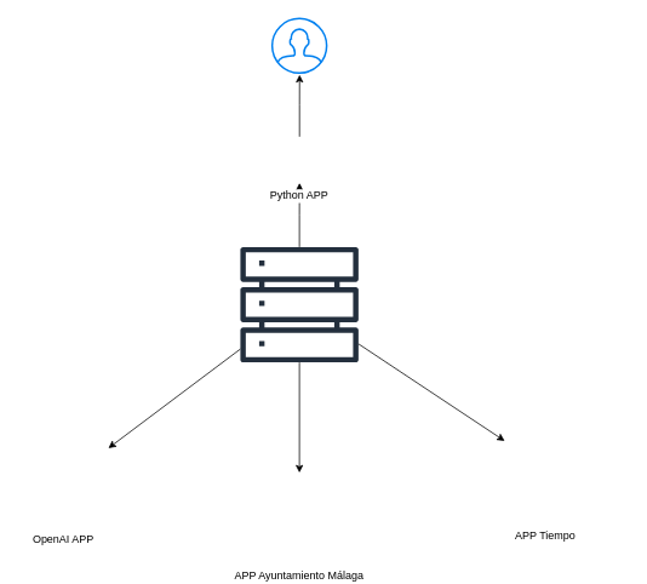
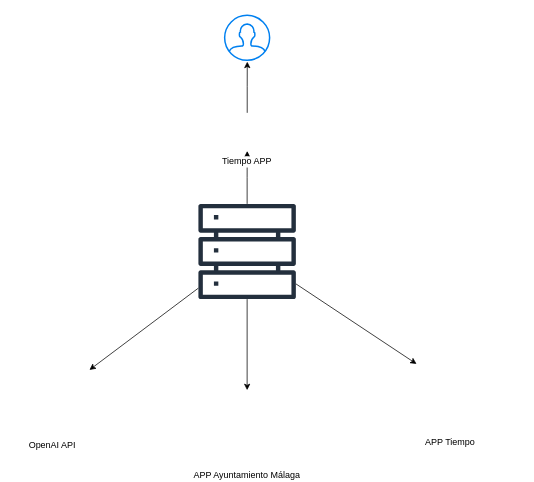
  <mxCell id="0" />
  <mxCell id="1" parent="0" />
  <mxCell id="2" style="edgeStyle=orthogonalEdgeStyle;rounded=0;orthogonalLoop=1;jettySize=auto;html=1;" edge="1" parent="1" source="6" target="10"><mxGeometry relative="1" as="geometry" /></mxCell>
  <mxCell id="3" style="rounded=0;orthogonalLoop=1;jettySize=auto;html=1;" edge="1" parent="1" source="6" target="8"><mxGeometry relative="1" as="geometry" /></mxCell>
  <mxCell id="4" style="edgeStyle=orthogonalEdgeStyle;rounded=0;orthogonalLoop=1;jettySize=auto;html=1;entryX=0.5;entryY=0;entryDx=0;entryDy=0;" edge="1" parent="1" source="6" target="11"><mxGeometry relative="1" as="geometry" /></mxCell>
  <mxCell id="5" style="rounded=0;orthogonalLoop=1;jettySize=auto;html=1;entryX=0.25;entryY=0;entryDx=0;entryDy=0;" edge="1" parent="1" source="6" target="12"><mxGeometry relative="1" as="geometry" /></mxCell>
  <mxCell id="6" value="" style="sketch=0;outlineConnect=0;fontColor=#232F3E;gradientColor=none;fillColor=#232F3D;strokeColor=none;dashed=0;verticalLabelPosition=bottom;verticalAlign=top;align=center;html=1;fontSize=12;fontStyle=0;aspect=fixed;pointerEvents=1;shape=mxgraph.aws4.servers;" vertex="1" parent="1"><mxGeometry x="264" y="270" width="130" height="130" as="geometry" /></mxCell>
  <mxCell id="7" value="" style="html=1;verticalLabelPosition=bottom;align=center;labelBackgroundColor=#ffffff;verticalAlign=top;strokeWidth=2;strokeColor=#0080F0;shadow=0;dashed=0;shape=mxgraph.ios7.icons.user;" vertex="1" parent="1"><mxGeometry x="299" y="20" width="60" height="60" as="geometry" /></mxCell>
- <mxCell id="8" value="OpenAI APP" style="shape=image;verticalLabelPosition=bottom;labelBackgroundColor=default;verticalAlign=top;aspect=fixed;imageAspect=0;image=https://seeklogo.com/images/O/open-ai-logo-8B9BFEDC26-seeklogo.com.png;" vertex="1" parent="1"><mxGeometry x="20" y="480" width="98.67" height="100" as="geometry" /></mxCell>
+ <mxCell id="8" value="OpenAI API" style="shape=image;verticalLabelPosition=bottom;labelBackgroundColor=default;verticalAlign=top;aspect=fixed;imageAspect=0;image=https://seeklogo.com/images/O/open-ai-logo-8B9BFEDC26-seeklogo.com.png;" vertex="1" parent="1"><mxGeometry x="20" y="480" width="98.67" height="100" as="geometry" /></mxCell>
  <mxCell id="9" style="edgeStyle=orthogonalEdgeStyle;rounded=0;orthogonalLoop=1;jettySize=auto;html=1;entryX=0.503;entryY=1.03;entryDx=0;entryDy=0;entryPerimeter=0;" edge="1" parent="1" source="10" target="7"><mxGeometry relative="1" as="geometry" /></mxCell>
- <mxCell id="10" value="Python APP" style="shape=image;verticalLabelPosition=bottom;labelBackgroundColor=default;verticalAlign=top;aspect=fixed;imageAspect=0;image=https://upload.wikimedia.org/wikipedia/commons/thumb/c/c3/Python-logo-notext.svg/1869px-Python-logo-notext.svg.png;" vertex="1" parent="1"><mxGeometry x="305.75" y="150" width="46.5" height="50.96" as="geometry" /></mxCell>
+ <mxCell id="10" value="Tiempo APP" style="shape=image;verticalLabelPosition=bottom;labelBackgroundColor=default;verticalAlign=top;aspect=fixed;imageAspect=0;image=https://upload.wikimedia.org/wikipedia/commons/thumb/c/c3/Python-logo-notext.svg/1869px-Python-logo-notext.svg.png;" vertex="1" parent="1"><mxGeometry x="305.75" y="150" width="46.5" height="50.96" as="geometry" /></mxCell>
  <mxCell id="11" value="APP Ayuntamiento Málaga" style="shape=image;verticalLabelPosition=bottom;labelBackgroundColor=default;verticalAlign=top;aspect=fixed;imageAspect=0;image=https://www.imesapi.es/wp-content/uploads/2016/01/logo_aytomalaga.jpg;" vertex="1" parent="1"><mxGeometry x="279" y="520" width="100" height="100" as="geometry" /></mxCell>
  <mxCell id="12" value="APP Tiempo" style="shape=image;verticalLabelPosition=bottom;labelBackgroundColor=default;verticalAlign=top;aspect=fixed;imageAspect=0;image=https://www.vectorlogo.zone/logos/rapidapi/rapidapi-ar21.png;" vertex="1" parent="1"><mxGeometry x="510" y="485" width="180" height="90" as="geometry" /></mxCell>
